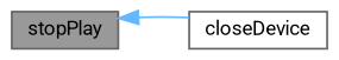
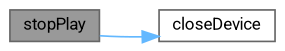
  digraph {
    rankdir=LR
    fontname=Roboto
    node [fontname=Roboto fontsize=10 shape=box style=filled]
    n1 [color=gray40 fillcolor=grey60 fontcolor=black height=0.2 label=stopPlay width=0.4]
    n2 [color=grey40 fillcolor=white height=0.2 label=closeDevice width=0.4]
-   n2 -> n1 [color=steelblue1 fontname=Roboto fontsize=10 labelfontname=Helvetica labelfontsize=10 style=solid]
+   n1 -> n2 [color=steelblue1 fontname=Roboto fontsize=10 labelfontname=Helvetica labelfontsize=10 style=solid]
  }
